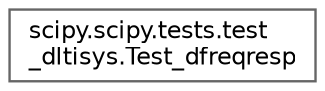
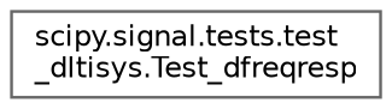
  digraph {
    rankdir=LR
-   n1 [color=grey40 fillcolor=white fontname=Helvetica fontsize=10 height=0.2 label="scipy.scipy.tests.test\l_dltisys.Test_dfreqresp" shape=box style=filled width=0.4]
+   n1 [color=grey40 fillcolor=white fontname=Helvetica fontsize=10 height=0.2 label="scipy.signal.tests.test\l_dltisys.Test_dfreqresp" shape=box style=filled width=0.4]
  }
